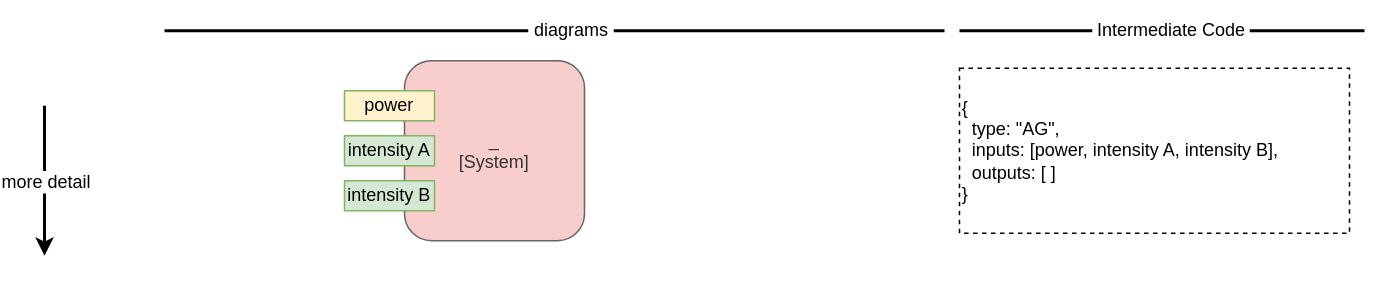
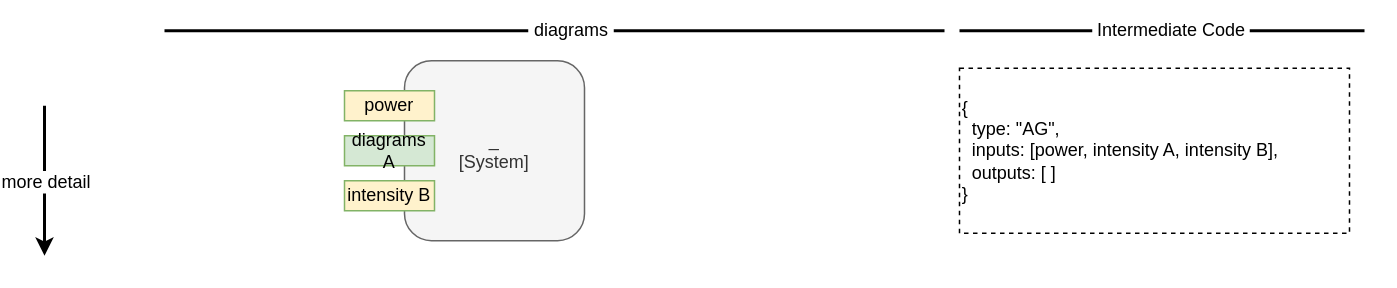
  <mxCell id="0" />
  <mxCell id="1" parent="0" />
- <mxCell id="2" value="_&lt;br&gt;[System]" style="rounded=1;whiteSpace=wrap;html=1;fillColor=#f8cecc;strokeColor=#666666;fontColor=#333333;" vertex="1" parent="1"><mxGeometry x="260" y="40" width="120" height="120" as="geometry" /></mxCell>
+ <mxCell id="2" value="_&lt;br&gt;[System]" style="rounded=1;whiteSpace=wrap;html=1;fillColor=#f5f5f5;strokeColor=#666666;fontColor=#333333;" vertex="1" parent="1"><mxGeometry x="260" y="40" width="120" height="120" as="geometry" /></mxCell>
  <mxCell id="3" value="power" style="rounded=0;whiteSpace=wrap;html=1;fillColor=#fff2cc;strokeColor=#82b366;" vertex="1" parent="1"><mxGeometry x="220" y="60" width="60" height="20" as="geometry" /></mxCell>
- <mxCell id="4" value="intensity A" style="rounded=0;whiteSpace=wrap;html=1;fillColor=#d5e8d4;strokeColor=#82b366;" vertex="1" parent="1"><mxGeometry x="220" y="90" width="60" height="20" as="geometry" /></mxCell>
- <mxCell id="5" value="intensity B" style="rounded=0;whiteSpace=wrap;html=1;fillColor=#d5e8d4;strokeColor=#82b366;" vertex="1" parent="1"><mxGeometry x="220" y="120" width="60" height="20" as="geometry" /></mxCell>
+ <mxCell id="4" value="diagrams A" style="rounded=0;whiteSpace=wrap;html=1;fillColor=#d5e8d4;strokeColor=#82b366;" vertex="1" parent="1"><mxGeometry x="220" y="90" width="60" height="20" as="geometry" /></mxCell>
+ <mxCell id="5" value="intensity B" style="rounded=0;whiteSpace=wrap;html=1;fillColor=#fff2cc;strokeColor=#82b366;" vertex="1" parent="1"><mxGeometry x="220" y="120" width="60" height="20" as="geometry" /></mxCell>
  <mxCell id="6" value="{&lt;br&gt;&amp;nbsp; type: &quot;AG&quot;,&lt;br&gt;&lt;div&gt;&amp;nbsp; inputs: [power, intensity A, intensity B],&lt;/div&gt;&lt;div&gt;&amp;nbsp; outputs: [ ]&lt;/div&gt;&lt;div&gt;}&lt;/div&gt;" style="rounded=0;whiteSpace=wrap;html=1;dashed=1;align=left;" vertex="1" parent="1"><mxGeometry x="630" y="45" width="260" height="110" as="geometry" /></mxCell>
  <mxCell id="7" value="" style="endArrow=classic;html=1;strokeWidth=2;fontColor=#97D077;" edge="1" parent="1"><mxGeometry width="50" height="50" relative="1" as="geometry"><mxPoint x="20" y="70" as="sourcePoint" /><mxPoint x="20" y="170" as="targetPoint" /></mxGeometry></mxCell>
  <mxCell id="8" value="more detail" style="text;html=1;align=center;verticalAlign=middle;resizable=0;points=[];;labelBackgroundColor=#ffffff;fontColor=#000000;" vertex="1" connectable="0" parent="7"><mxGeometry x="0.305" relative="1" as="geometry"><mxPoint y="-14.71" as="offset" /></mxGeometry></mxCell>
  <mxCell id="9" value="" style="endArrow=none;html=1;strokeWidth=2;fontColor=#000000;" edge="1" parent="1"><mxGeometry width="50" height="50" relative="1" as="geometry"><mxPoint x="100" y="20" as="sourcePoint" /><mxPoint x="620" y="20" as="targetPoint" /></mxGeometry></mxCell>
  <mxCell id="10" value="&amp;nbsp;diagrams&amp;nbsp;" style="text;html=1;align=center;verticalAlign=middle;resizable=0;points=[];;labelBackgroundColor=#ffffff;fontColor=#000000;" vertex="1" connectable="0" parent="9"><mxGeometry x="0.037" y="1" relative="1" as="geometry"><mxPoint as="offset" /></mxGeometry></mxCell>
  <mxCell id="11" value="In" style="endArrow=none;html=1;strokeWidth=2;fontColor=#000000;" edge="1" parent="1"><mxGeometry width="50" height="50" relative="1" as="geometry"><mxPoint x="630" y="20" as="sourcePoint" /><mxPoint x="900" y="20" as="targetPoint" /></mxGeometry></mxCell>
  <mxCell id="12" value="&amp;nbsp;Intermediate Code&amp;nbsp;" style="text;html=1;align=center;verticalAlign=middle;resizable=0;points=[];;labelBackgroundColor=#ffffff;fontColor=#000000;" vertex="1" connectable="0" parent="11"><mxGeometry x="0.037" y="1" relative="1" as="geometry"><mxPoint as="offset" /></mxGeometry></mxCell>
